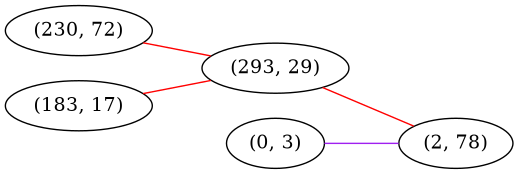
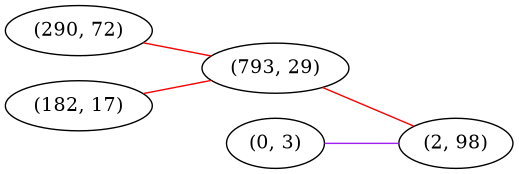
  graph {
    rankdir=LR
    edge [color=red weight=1]
-   "(290, 72)" [label="(230, 72)"]
-   "(293, 29)"
-   "(2, 98)" [label="(2, 78)"]
-   "(183, 17)"
+   "(290, 72)"
+   "(293, 29)" [label="(793, 29)"]
+   "(2, 98)"
+   "(183, 17)" [label="(182, 17)"]
    n5 [label="(0, 3)"]
    "(290, 72)" -- "(293, 29)"
    "(293, 29)" -- "(2, 98)"
    "(183, 17)" -- "(293, 29)"
    n5 -- "(2, 98)" [color=purple weight=4]
  }
